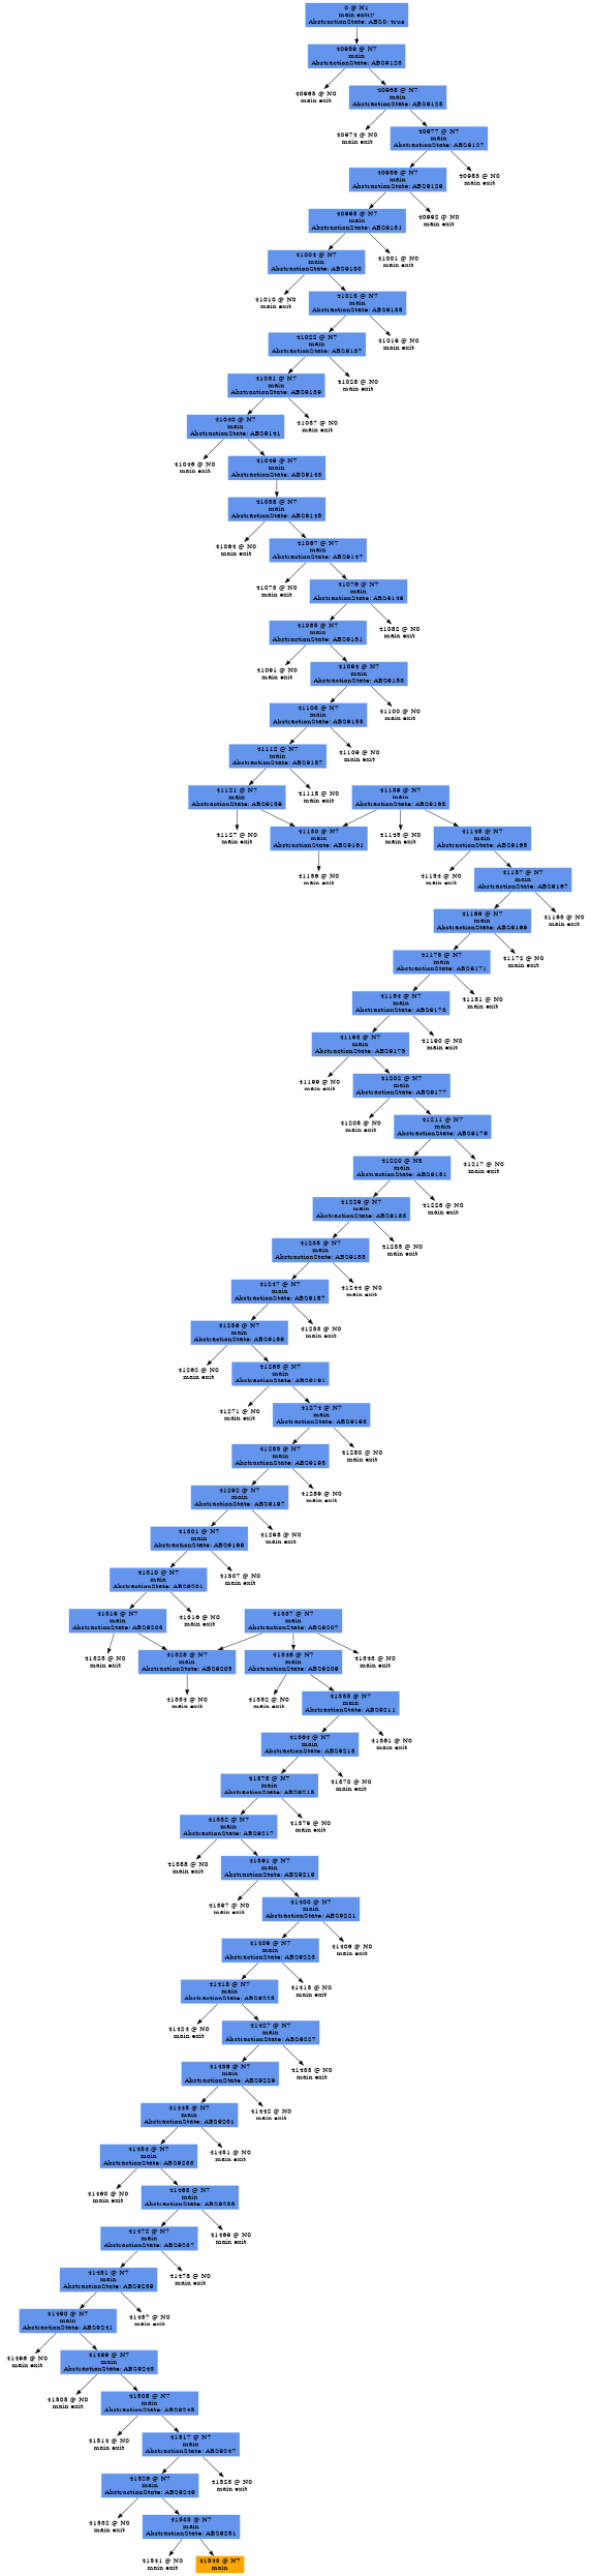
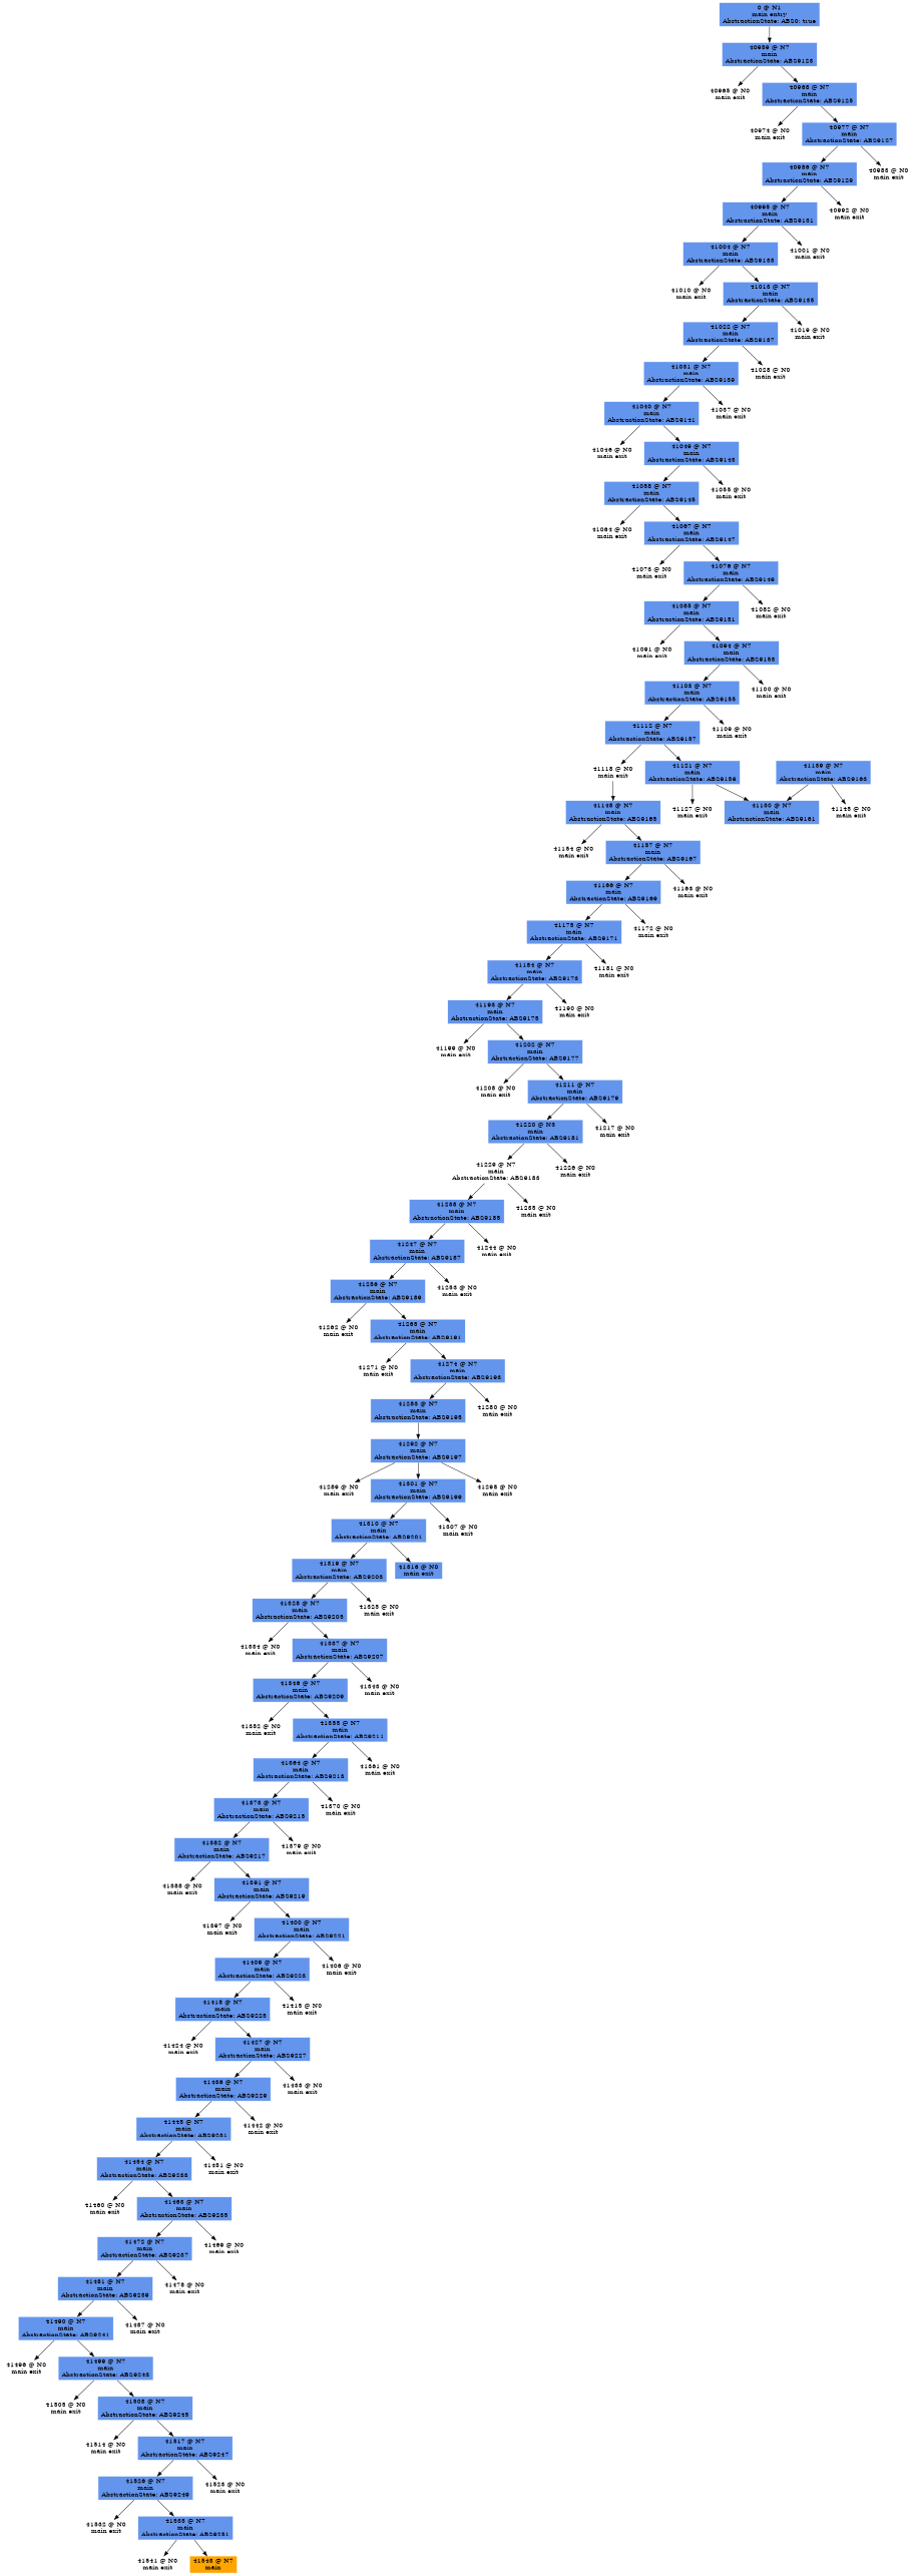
  digraph {
    node [color=white fillcolor=cornflowerblue shape=box style=filled]
    n1 [label="0 @ N1\nmain entry\nAbstractionState: ABS0: true\n"]
    n2 [label="40959 @ N7\nmain\nAbstractionState: ABS9123\n"]
    n3 [label="40965 @ N0\nmain exit\n" fillcolor=""]
    n4 [label="40968 @ N7\nmain\nAbstractionState: ABS9125\n"]
    n5 [label="40974 @ N0\nmain exit\n" fillcolor=""]
    n6 [label="40977 @ N7\nmain\nAbstractionState: ABS9127\n"]
    n7 [label="40986 @ N7\nmain\nAbstractionState: ABS9129\n"]
    n8 [label="40983 @ N0\nmain exit\n" fillcolor=""]
    n9 [label="40995 @ N7\nmain\nAbstractionState: ABS9131\n"]
    n10 [label="40992 @ N0\nmain exit\n" fillcolor=""]
    n11 [label="41004 @ N7\nmain\nAbstractionState: ABS9133\n"]
    n12 [label="41001 @ N0\nmain exit\n" fillcolor=""]
    n13 [label="41010 @ N0\nmain exit\n" fillcolor=""]
    n14 [label="41013 @ N7\nmain\nAbstractionState: ABS9135\n"]
    n15 [label="41022 @ N7\nmain\nAbstractionState: ABS9137\n"]
    n16 [label="41019 @ N0\nmain exit\n" fillcolor=""]
    n17 [label="41031 @ N7\nmain\nAbstractionState: ABS9139\n"]
    n18 [label="41028 @ N0\nmain exit\n" fillcolor=""]
    n19 [label="41040 @ N7\nmain\nAbstractionState: ABS9141\n"]
    n20 [label="41037 @ N0\nmain exit\n" fillcolor=""]
    n21 [label="41046 @ N0\nmain exit\n" fillcolor=""]
    n22 [label="41049 @ N7\nmain\nAbstractionState: ABS9143\n"]
    n23 [label="41058 @ N7\nmain\nAbstractionState: ABS9145\n"]
+   n24 [label="41055 @ N0\nmain exit\n" fillcolor=""]
    n25 [label="41064 @ N0\nmain exit\n" fillcolor=""]
    n26 [label="41067 @ N7\nmain\nAbstractionState: ABS9147\n"]
    n27 [label="41073 @ N0\nmain exit\n" fillcolor=""]
    n28 [label="41076 @ N7\nmain\nAbstractionState: ABS9149\n"]
    n29 [label="41085 @ N7\nmain\nAbstractionState: ABS9151\n"]
    n30 [label="41082 @ N0\nmain exit\n" fillcolor=""]
    n31 [label="41091 @ N0\nmain exit\n" fillcolor=""]
    n32 [label="41094 @ N7\nmain\nAbstractionState: ABS9153\n"]
    n33 [label="41103 @ N7\nmain\nAbstractionState: ABS9155\n"]
    n34 [label="41100 @ N0\nmain exit\n" fillcolor=""]
    n35 [label="41112 @ N7\nmain\nAbstractionState: ABS9157\n"]
    n36 [label="41109 @ N0\nmain exit\n" fillcolor=""]
    n37 [label="41121 @ N7\nmain\nAbstractionState: ABS9159\n"]
    n38 [label="41118 @ N0\nmain exit\n" fillcolor=""]
    n39 [label="41130 @ N7\nmain\nAbstractionState: ABS9161\n"]
    n40 [label="41127 @ N0\nmain exit\n" fillcolor=""]
-   n41 [label="41136 @ N0\nmain exit\n" fillcolor=""]
    n42 [label="41139 @ N7\nmain\nAbstractionState: ABS9163\n"]
    n43 [label="41145 @ N0\nmain exit\n" fillcolor=""]
    n44 [label="41148 @ N7\nmain\nAbstractionState: ABS9165\n"]
    n45 [label="41154 @ N0\nmain exit\n" fillcolor=""]
    n46 [label="41157 @ N7\nmain\nAbstractionState: ABS9167\n"]
    n47 [label="41166 @ N7\nmain\nAbstractionState: ABS9169\n"]
    n48 [label="41163 @ N0\nmain exit\n" fillcolor=""]
    n49 [label="41175 @ N7\nmain\nAbstractionState: ABS9171\n"]
    n50 [label="41172 @ N0\nmain exit\n" fillcolor=""]
    n51 [label="41184 @ N7\nmain\nAbstractionState: ABS9173\n"]
    n52 [label="41181 @ N0\nmain exit\n" fillcolor=""]
    n53 [label="41193 @ N7\nmain\nAbstractionState: ABS9175\n"]
    n54 [label="41190 @ N0\nmain exit\n" fillcolor=""]
    n55 [label="41199 @ N0\nmain exit\n" fillcolor=""]
    n56 [label="41202 @ N7\nmain\nAbstractionState: ABS9177\n"]
    n57 [label="41208 @ N0\nmain exit\n" fillcolor=""]
    n58 [label="41211 @ N7\nmain\nAbstractionState: ABS9179\n"]
    n59 [label="41220 @ N3\nmain\nAbstractionState: ABS9181\n"]
    n60 [label="41217 @ N0\nmain exit\n" fillcolor=""]
-   n61 [label="41229 @ N7\nmain\nAbstractionState: ABS9183\n"]
+   n61 [fillcolor=white label="41229 @ N7\nmain\nAbstractionState: ABS9183\n"]
    n62 [label="41226 @ N0\nmain exit\n" fillcolor=""]
    n63 [label="41238 @ N7\nmain\nAbstractionState: ABS9185\n"]
    n64 [label="41235 @ N0\nmain exit\n" fillcolor=""]
    n65 [label="41247 @ N7\nmain\nAbstractionState: ABS9187\n"]
    n66 [label="41244 @ N0\nmain exit\n" fillcolor=""]
    n67 [label="41256 @ N7\nmain\nAbstractionState: ABS9189\n"]
    n68 [label="41253 @ N0\nmain exit\n" fillcolor=""]
    n69 [label="41262 @ N0\nmain exit\n" fillcolor=""]
    n70 [label="41265 @ N7\nmain\nAbstractionState: ABS9191\n"]
    n71 [label="41271 @ N0\nmain exit\n" fillcolor=""]
    n72 [label="41274 @ N7\nmain\nAbstractionState: ABS9193\n"]
    n73 [label="41283 @ N7\nmain\nAbstractionState: ABS9195\n"]
    n74 [label="41280 @ N0\nmain exit\n" fillcolor=""]
    n75 [label="41292 @ N7\nmain\nAbstractionState: ABS9197\n"]
    n76 [label="41289 @ N0\nmain exit\n" fillcolor=""]
    n77 [label="41301 @ N7\nmain\nAbstractionState: ABS9199\n"]
    n78 [label="41298 @ N0\nmain exit\n" fillcolor=""]
    n79 [label="41310 @ N7\nmain\nAbstractionState: ABS9201\n"]
    n80 [label="41307 @ N0\nmain exit\n" fillcolor=""]
    n81 [label="41319 @ N7\nmain\nAbstractionState: ABS9203\n"]
-   n82 [label="41316 @ N0\nmain exit\n" fillcolor=""]
+   n82 [label="41316 @ N0\nmain exit\n"]
    n83 [label="41328 @ N7\nmain\nAbstractionState: ABS9205\n"]
    n84 [label="41325 @ N0\nmain exit\n" fillcolor=""]
    n85 [label="41334 @ N0\nmain exit\n" fillcolor=""]
    n86 [label="41337 @ N7\nmain\nAbstractionState: ABS9207\n"]
    n87 [label="41346 @ N7\nmain\nAbstractionState: ABS9209\n"]
    n88 [label="41343 @ N0\nmain exit\n" fillcolor=""]
    n89 [label="41352 @ N0\nmain exit\n" fillcolor=""]
    n90 [label="41355 @ N7\nmain\nAbstractionState: ABS9211\n"]
    n91 [label="41364 @ N7\nmain\nAbstractionState: ABS9213\n"]
    n92 [label="41361 @ N0\nmain exit\n" fillcolor=""]
    n93 [label="41373 @ N7\nmain\nAbstractionState: ABS9215\n"]
    n94 [label="41370 @ N0\nmain exit\n" fillcolor=""]
    n95 [label="41382 @ N7\nmain\nAbstractionState: ABS9217\n"]
    n96 [label="41379 @ N0\nmain exit\n" fillcolor=""]
    n97 [label="41388 @ N0\nmain exit\n" fillcolor=""]
    n98 [label="41391 @ N7\nmain\nAbstractionState: ABS9219\n"]
    n99 [label="41397 @ N0\nmain exit\n" fillcolor=""]
    n100 [label="41400 @ N7\nmain\nAbstractionState: ABS9221\n"]
    n101 [label="41409 @ N7\nmain\nAbstractionState: ABS9223\n"]
    n102 [label="41406 @ N0\nmain exit\n" fillcolor=""]
    n103 [label="41418 @ N7\nmain\nAbstractionState: ABS9225\n"]
    n104 [label="41415 @ N0\nmain exit\n" fillcolor=""]
    n105 [label="41424 @ N0\nmain exit\n" fillcolor=""]
    n106 [label="41427 @ N7\nmain\nAbstractionState: ABS9227\n"]
    n107 [label="41436 @ N7\nmain\nAbstractionState: ABS9229\n"]
    n108 [label="41433 @ N0\nmain exit\n" fillcolor=""]
    n109 [label="41445 @ N7\nmain\nAbstractionState: ABS9231\n"]
    n110 [label="41442 @ N0\nmain exit\n" fillcolor=""]
    n111 [label="41454 @ N7\nmain\nAbstractionState: ABS9233\n"]
    n112 [label="41451 @ N0\nmain exit\n" fillcolor=""]
    n113 [label="41460 @ N0\nmain exit\n" fillcolor=""]
    n114 [label="41463 @ N7\nmain\nAbstractionState: ABS9235\n"]
    n115 [label="41472 @ N7\nmain\nAbstractionState: ABS9237\n"]
    n116 [label="41469 @ N0\nmain exit\n" fillcolor=""]
    n117 [label="41481 @ N7\nmain\nAbstractionState: ABS9239\n"]
    n118 [label="41478 @ N0\nmain exit\n" fillcolor=""]
    n119 [label="41490 @ N7\nmain\nAbstractionState: ABS9241\n"]
    n120 [label="41487 @ N0\nmain exit\n" fillcolor=""]
    n121 [label="41496 @ N0\nmain exit\n" fillcolor=""]
    n122 [label="41499 @ N7\nmain\nAbstractionState: ABS9243\n"]
    n123 [label="41505 @ N0\nmain exit\n" fillcolor=""]
    n124 [label="41508 @ N7\nmain\nAbstractionState: ABS9245\n"]
    n125 [label="41514 @ N0\nmain exit\n" fillcolor=""]
    n126 [label="41517 @ N7\nmain\nAbstractionState: ABS9247\n"]
    n127 [label="41526 @ N7\nmain\nAbstractionState: ABS9249\n"]
    n128 [label="41523 @ N0\nmain exit\n" fillcolor=""]
    n129 [label="41532 @ N0\nmain exit\n" fillcolor=""]
    n130 [label="41535 @ N7\nmain\nAbstractionState: ABS9251\n"]
    n131 [label="41541 @ N0\nmain exit\n" fillcolor=""]
    n132 [fillcolor=orange label="41543 @ N7\nmain\n"]
    n1 -> n2
    n2 -> n3
    n2 -> n4
    n4 -> n5
    n4 -> n6
    n6 -> n7
    n6 -> n8
    n7 -> n9
    n7 -> n10
    n9 -> n11
    n9 -> n12
    n11 -> n13
    n11 -> n14
    n14 -> n15
    n14 -> n16
    n15 -> n17
    n15 -> n18
    n17 -> n19
    n17 -> n20
    n19 -> n21
    n19 -> n22
    n22 -> n23
+   n22 -> n24
    n23 -> n25
    n23 -> n26
    n26 -> n27
    n26 -> n28
    n28 -> n29
    n28 -> n30
    n29 -> n31
    n29 -> n32
    n32 -> n33
    n32 -> n34
    n33 -> n35
    n33 -> n36
    n35 -> n37
    n35 -> n38
    n37 -> n39
    n37 -> n40
-   n39 -> n41
    n42 -> n39
    n42 -> n43
-   n42 -> n44
+   n38 -> n44
    n44 -> n45
    n44 -> n46
    n46 -> n47
    n46 -> n48
    n47 -> n49
    n47 -> n50
    n49 -> n51
    n49 -> n52
    n51 -> n53
    n51 -> n54
    n53 -> n55
    n53 -> n56
    n56 -> n57
    n56 -> n58
    n58 -> n59
    n58 -> n60
    n59 -> n61
    n59 -> n62
    n61 -> n63
    n61 -> n64
    n63 -> n65
    n63 -> n66
    n65 -> n67
    n65 -> n68
    n67 -> n69
    n67 -> n70
    n70 -> n71
    n70 -> n72
    n72 -> n73
    n72 -> n74
    n73 -> n75
-   n73 -> n76
+   n75 -> n76
    n75 -> n77
    n75 -> n78
    n77 -> n79
    n77 -> n80
    n79 -> n81
    n79 -> n82
    n81 -> n83
    n81 -> n84
    n83 -> n85
-   n86 -> n83
+   n83 -> n86
    n86 -> n87
    n86 -> n88
    n87 -> n89
    n87 -> n90
    n90 -> n91
    n90 -> n92
    n91 -> n93
    n91 -> n94
    n93 -> n95
    n93 -> n96
    n95 -> n97
    n95 -> n98
    n98 -> n99
    n98 -> n100
    n100 -> n101
    n100 -> n102
    n101 -> n103
    n101 -> n104
    n103 -> n105
    n103 -> n106
    n106 -> n107
    n106 -> n108
    n107 -> n109
    n107 -> n110
    n109 -> n111
    n109 -> n112
    n111 -> n113
    n111 -> n114
    n114 -> n115
    n114 -> n116
    n115 -> n117
    n115 -> n118
    n117 -> n119
    n117 -> n120
    n119 -> n121
    n119 -> n122
    n122 -> n123
    n122 -> n124
    n124 -> n125
    n124 -> n126
    n126 -> n127
    n126 -> n128
    n127 -> n129
    n127 -> n130
    n130 -> n131
    n130 -> n132
  }
